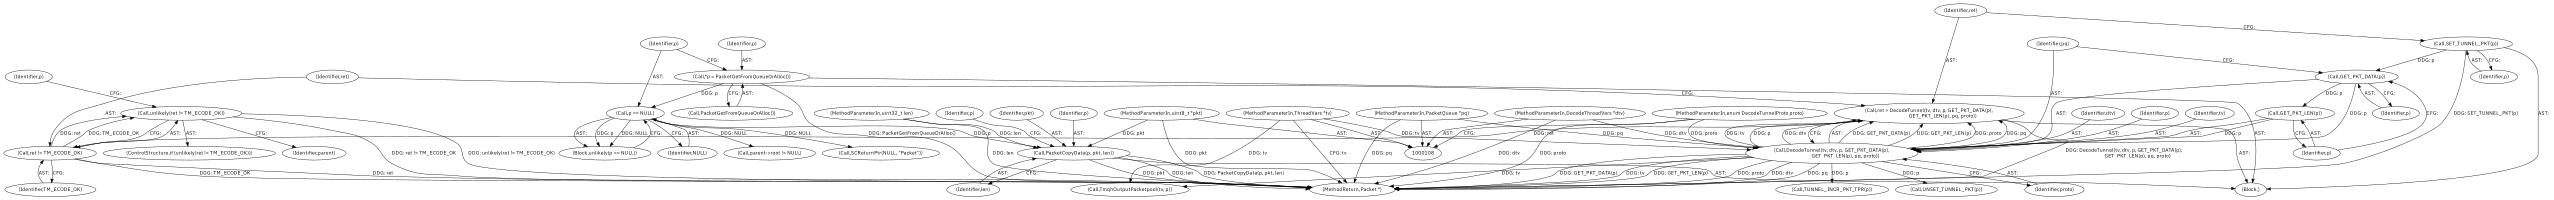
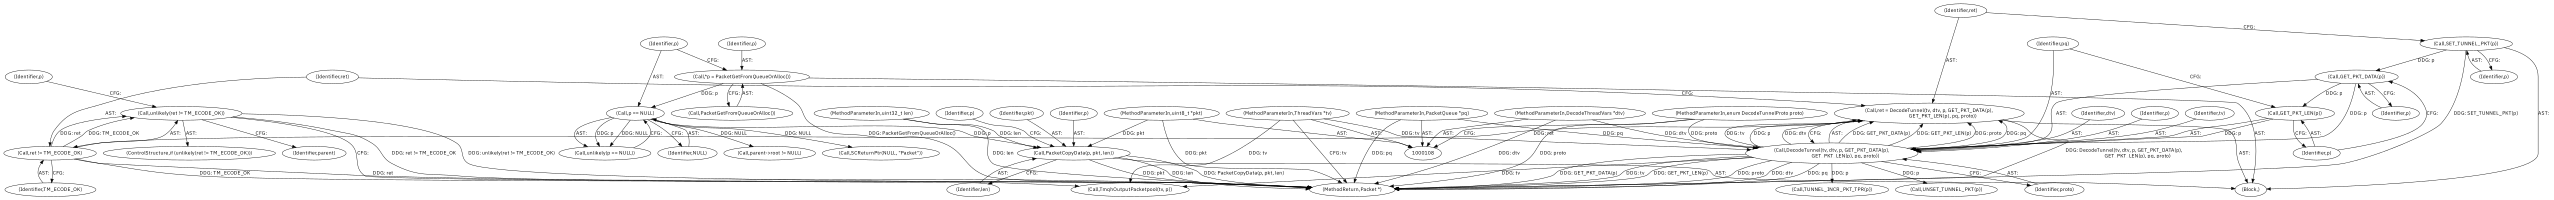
  digraph {
    fontname="IBM Plex Sans"
    node [fontname="IBM Plex Sans"]
    edge [fontname="IBM Plex Sans"]
    n1 [label="(Call,unlikely(ret != TM_ECODE_OK))"]
    n2 [label="(Call,ret != TM_ECODE_OK)"]
    n3 [label="(MethodReturn,Packet *)"]
    n4 [label="(ControlStructure,if (unlikely(ret != TM_ECODE_OK)))"]
    n5 [label="(Identifier,parent)"]
    n6 [label="(Identifier,TM_ECODE_OK)"]
    n7 [label="(Call,ret = DecodeTunnel(tv, dtv, p, GET_PKT_DATA(p),\n                        GET_PKT_LEN(p), pq, proto))"]
    n8 [label="(Call,DecodeTunnel(tv, dtv, p, GET_PKT_DATA(p),\n                        GET_PKT_LEN(p), pq, proto))"]
    n9 [label="(Block,)"]
    n10 [label="(Call,TmqhOutputPacketpool(tv, p))"]
    n11 [label="(Call,UNSET_TUNNEL_PKT(p))"]
    n12 [label="(Identifier,proto)"]
    n13 [label="(Call,TUNNEL_INCR_PKT_TPR(p))"]
    n14 [label="(MethodParameterIn,ThreadVars *tv)"]
    1000108
    n16 [label="(MethodParameterIn,DecodeThreadVars *dtv)"]
    n17 [label="(Call,GET_PKT_LEN(p))"]
    n18 [label="(Identifier,p)"]
    n19 [label="(Call,GET_PKT_DATA(p))"]
    n20 [label="(Identifier,p)"]
    n21 [label="(Call,SET_TUNNEL_PKT(p))"]
    n22 [label="(Identifier,p)"]
    n23 [label="(Call,PacketCopyData(p, pkt, len))"]
    n24 [label="(Identifier,len)"]
    n25 [label="(Call,p == NULL)"]
    n26 [label="(Call,SCReturnPtr(NULL, \"Packet\"))"]
-   n27 [label="(Block,unlikely(p == NULL))"]
+   n27 [label="(Call,unlikely(p == NULL))"]
    n28 [label="(Call,parent->root != NULL)"]
    n29 [label="(Identifier,NULL)"]
    n30 [label="(Call,*p = PacketGetFromQueueOrAlloc())"]
    n31 [label="(Call,PacketGetFromQueueOrAlloc())"]
    n32 [label="(MethodParameterIn,uint8_t *pkt)"]
    n33 [label="(MethodParameterIn,uint32_t len)"]
    n34 [label="(MethodParameterIn,PacketQueue *pq)"]
    n35 [label="(MethodParameterIn,enum DecodeTunnelProto proto)"]
    n36 [label="(Identifier,ret)"]
    n37 [label="(Identifier,dtv)"]
    n38 [label="(Identifier,ret)"]
    n39 [label="(Identifier,p)"]
    n40 [label="(Identifier,p)"]
    n41 [label="(Identifier,p)"]
    n42 [label="(Identifier,pkt)"]
    n43 [label="(Identifier,tv)"]
    n44 [label="(Identifier,p)"]
    n45 [label="(Identifier,pq)"]
    n46 [label="(Identifier,p)"]
    n47 [label="(Identifier,p)"]
-   n1 -> n2 [label="CFG: "]
+   n1 -> n10 [label="CFG: "]
    n1 -> n3 [label="DDG: ret != TM_ECODE_OK"]
    n1 -> n3 [label="DDG: unlikely(ret != TM_ECODE_OK)"]
    n1 -> n4 [label="AST: "]
    n1 -> n5 [label="CFG: "]
    n2 -> n1 [label="AST: "]
    n2 -> n1 [label="DDG: ret"]
    n2 -> n1 [label="DDG: TM_ECODE_OK"]
    n2 -> n3 [label="DDG: ret"]
    n2 -> n3 [label="DDG: TM_ECODE_OK"]
    n2 -> n6 [label="CFG: "]
    n6 -> n2 [label="AST: "]
    n7 -> n2 [label="DDG: ret"]
    n7 -> n3 [label="DDG: DecodeTunnel(tv, dtv, p, GET_PKT_DATA(p),\n                        GET_PKT_LEN(p), pq, proto)"]
    n7 -> n8 [label="CFG: "]
    n7 -> n9 [label="AST: "]
    n8 -> n3 [label="DDG: pq"]
    n8 -> n3 [label="DDG: GET_PKT_DATA(p)"]
    n8 -> n3 [label="DDG: tv"]
    n8 -> n3 [label="DDG: GET_PKT_LEN(p)"]
    n8 -> n3 [label="DDG: proto"]
    n8 -> n3 [label="DDG: dtv"]
    n8 -> n7 [label="AST: "]
    n8 -> n7 [label="DDG: GET_PKT_DATA(p)"]
    n8 -> n7 [label="DDG: GET_PKT_LEN(p)"]
    n8 -> n7 [label="DDG: proto"]
    n8 -> n7 [label="DDG: pq"]
    n8 -> n7 [label="DDG: tv"]
    n8 -> n7 [label="DDG: p"]
    n8 -> n7 [label="DDG: dtv"]
    n8 -> n10 [label="DDG: tv"]
    n8 -> n11 [label="DDG: p"]
    n8 -> n12 [label="CFG: "]
    n8 -> n13 [label="DDG: p"]
    n12 -> n8 [label="AST: "]
    n14 -> n3 [label="CFG: tv"]
    n14 -> n8 [label="DDG: tv"]
    n14 -> n10 [label="DDG: tv"]
    n14 -> 1000108 [label="AST: "]
    n16 -> n3 [label="DDG: dtv"]
    n16 -> n8 [label="DDG: dtv"]
    n16 -> 1000108 [label="AST: "]
    n17 -> n8 [label="AST: "]
    n17 -> n8 [label="DDG: p"]
    n17 -> n18 [label="CFG: "]
    n18 -> n17 [label="AST: "]
    n18 -> n19 [label="CFG: "]
    n19 -> n8 [label="AST: "]
    n19 -> n8 [label="DDG: p"]
    n19 -> n17 [label="DDG: p"]
    n19 -> n20 [label="CFG: "]
    n20 -> n19 [label="AST: "]
    n21 -> n3 [label="DDG: SET_TUNNEL_PKT(p)"]
    n21 -> n9 [label="AST: "]
    n21 -> n19 [label="DDG: p"]
    n21 -> n22 [label="CFG: "]
    n22 -> n21 [label="AST: "]
    n23 -> n3 [label="DDG: PacketCopyData(p, pkt, len)"]
    n23 -> n3 [label="DDG: pkt"]
    n23 -> n3 [label="DDG: len"]
    n23 -> n9 [label="AST: "]
    n23 -> n24 [label="CFG: "]
    n24 -> n23 [label="AST: "]
    n25 -> n23 [label="DDG: p"]
    n25 -> n26 [label="DDG: NULL"]
    n25 -> n27 [label="AST: "]
    n25 -> n27 [label="DDG: p"]
    n25 -> n27 [label="DDG: NULL"]
    n25 -> n28 [label="DDG: NULL"]
    n25 -> n29 [label="CFG: "]
    n27 -> n25 [label="CFG: "]
    n29 -> n25 [label="AST: "]
    n30 -> n3 [label="DDG: PacketGetFromQueueOrAlloc()"]
    n30 -> n9 [label="AST: "]
    n30 -> n25 [label="DDG: p"]
    n30 -> n31 [label="CFG: "]
    n31 -> n30 [label="AST: "]
    n32 -> n3 [label="DDG: pkt"]
    n32 -> 1000108 [label="AST: "]
    n32 -> n23 [label="DDG: pkt"]
    n33 -> n3 [label="DDG: len"]
    n33 -> n23 [label="DDG: len"]
    n34 -> n3 [label="DDG: pq"]
    n34 -> n8 [label="DDG: pq"]
    n34 -> 1000108 [label="AST: "]
    n35 -> n3 [label="DDG: proto"]
    n35 -> n8 [label="DDG: proto"]
    n35 -> 1000108 [label="CFG: "]
    n36 -> n2 [label="AST: "]
    n36 -> n7 [label="CFG: "]
    n37 -> n8 [label="AST: "]
    n38 -> n7 [label="AST: "]
    n38 -> n21 [label="CFG: "]
    n39 -> n30 [label="AST: "]
    n40 -> n23 [label="CFG: "]
    n41 -> n8 [label="AST: "]
    n42 -> n23 [label="AST: "]
    n43 -> n8 [label="AST: "]
    n44 -> n23 [label="AST: "]
    n45 -> n8 [label="AST: "]
-   n45 -> n19 [label="CFG: "]
+   n45 -> n17 [label="CFG: "]
    n46 -> n25 [label="AST: "]
    n46 -> n30 [label="CFG: "]
    n47 -> n1 [label="CFG: "]
  }
